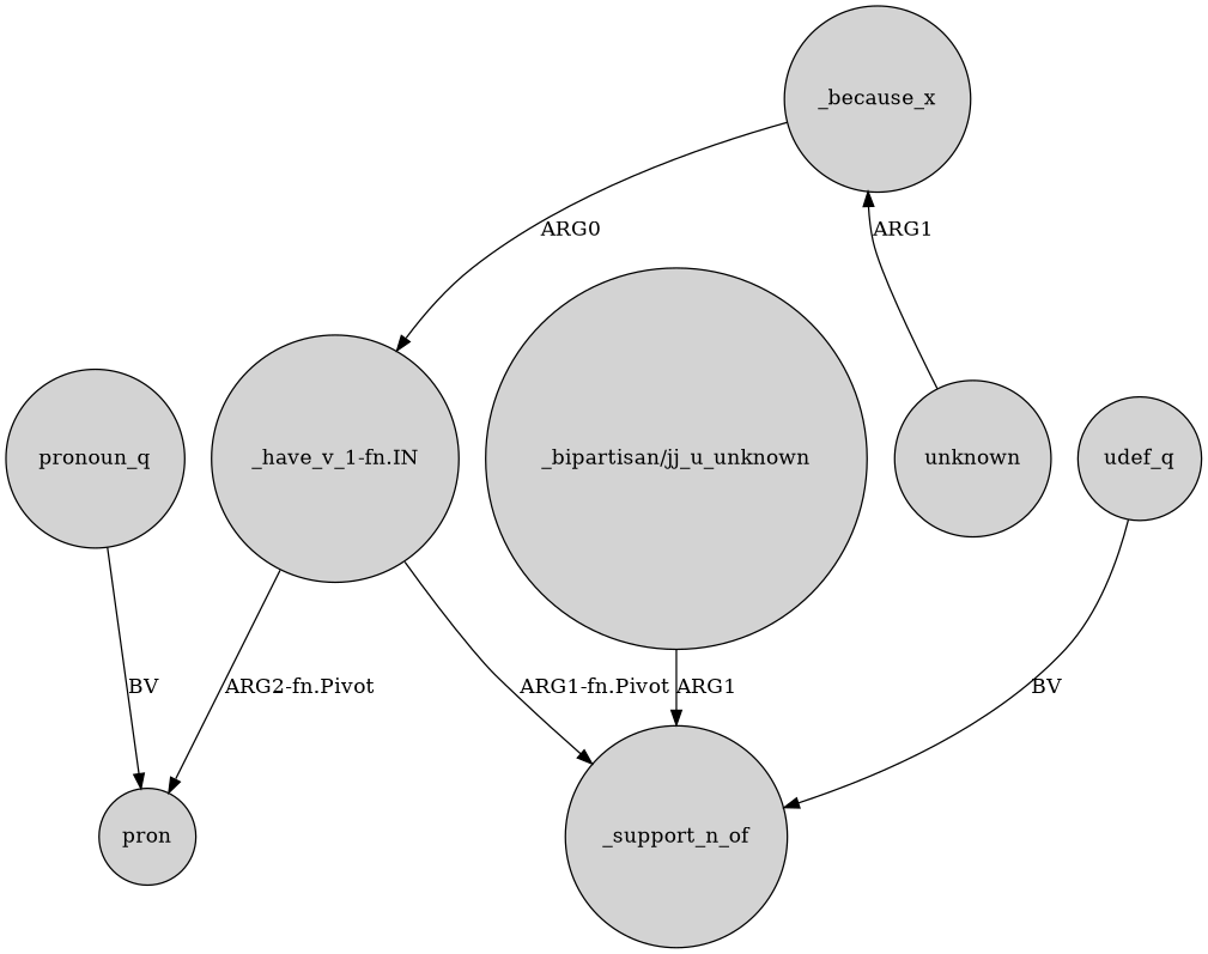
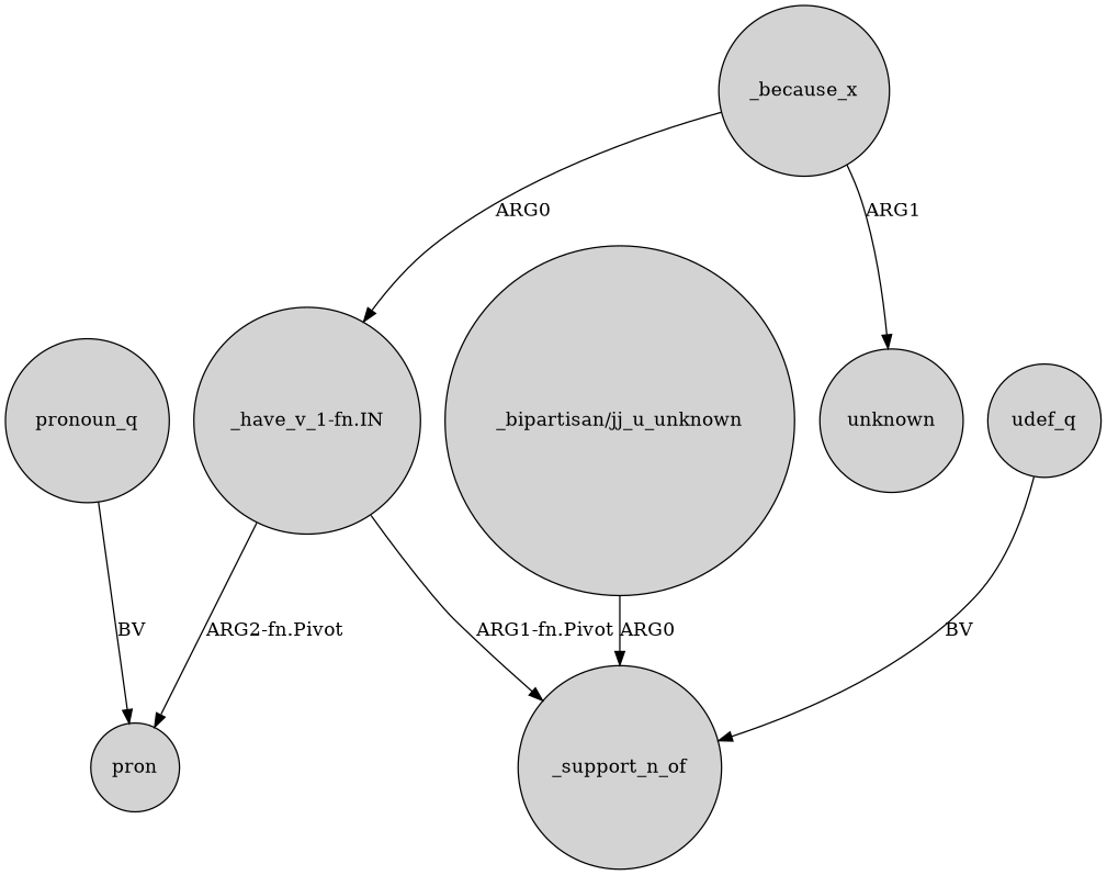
  digraph {
    fontname="DejaVu Serif"
    node [fontname="DejaVu Serif" shape=circle style=filled]
    edge [fontname="DejaVu Serif"]
    udef_q
    _support_n_of
    "_have_v_1-fn.IN"
    pron
    "_bipartisan/jj_u_unknown"
    _because_x
    unknown
    pronoun_q
    udef_q -> _support_n_of [label=BV]
    "_have_v_1-fn.IN" -> _support_n_of [label="ARG1-fn.Pivot"]
    "_have_v_1-fn.IN" -> pron [label="ARG2-fn.Pivot"]
-   "_bipartisan/jj_u_unknown" -> _support_n_of [label=ARG1]
+   "_bipartisan/jj_u_unknown" -> _support_n_of [label=ARG0]
    _because_x -> "_have_v_1-fn.IN" [label=ARG0]
-   unknown -> _because_x [label=ARG1]
+   _because_x -> unknown [label=ARG1]
    pronoun_q -> pron [label=BV]
  }
